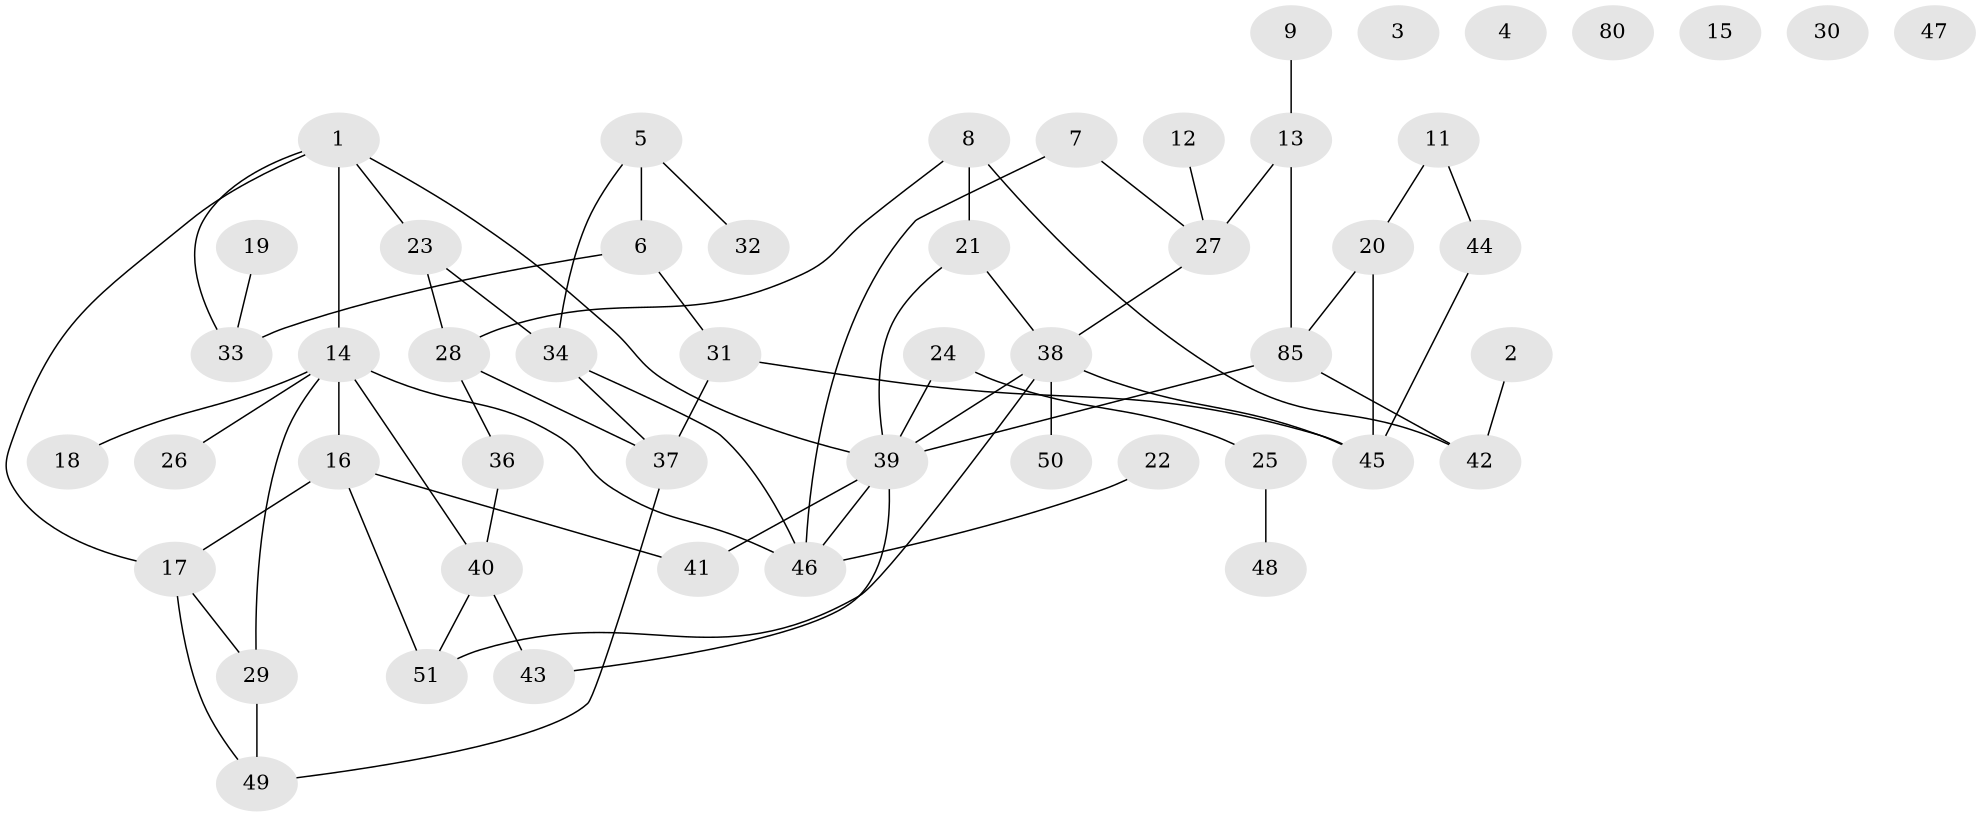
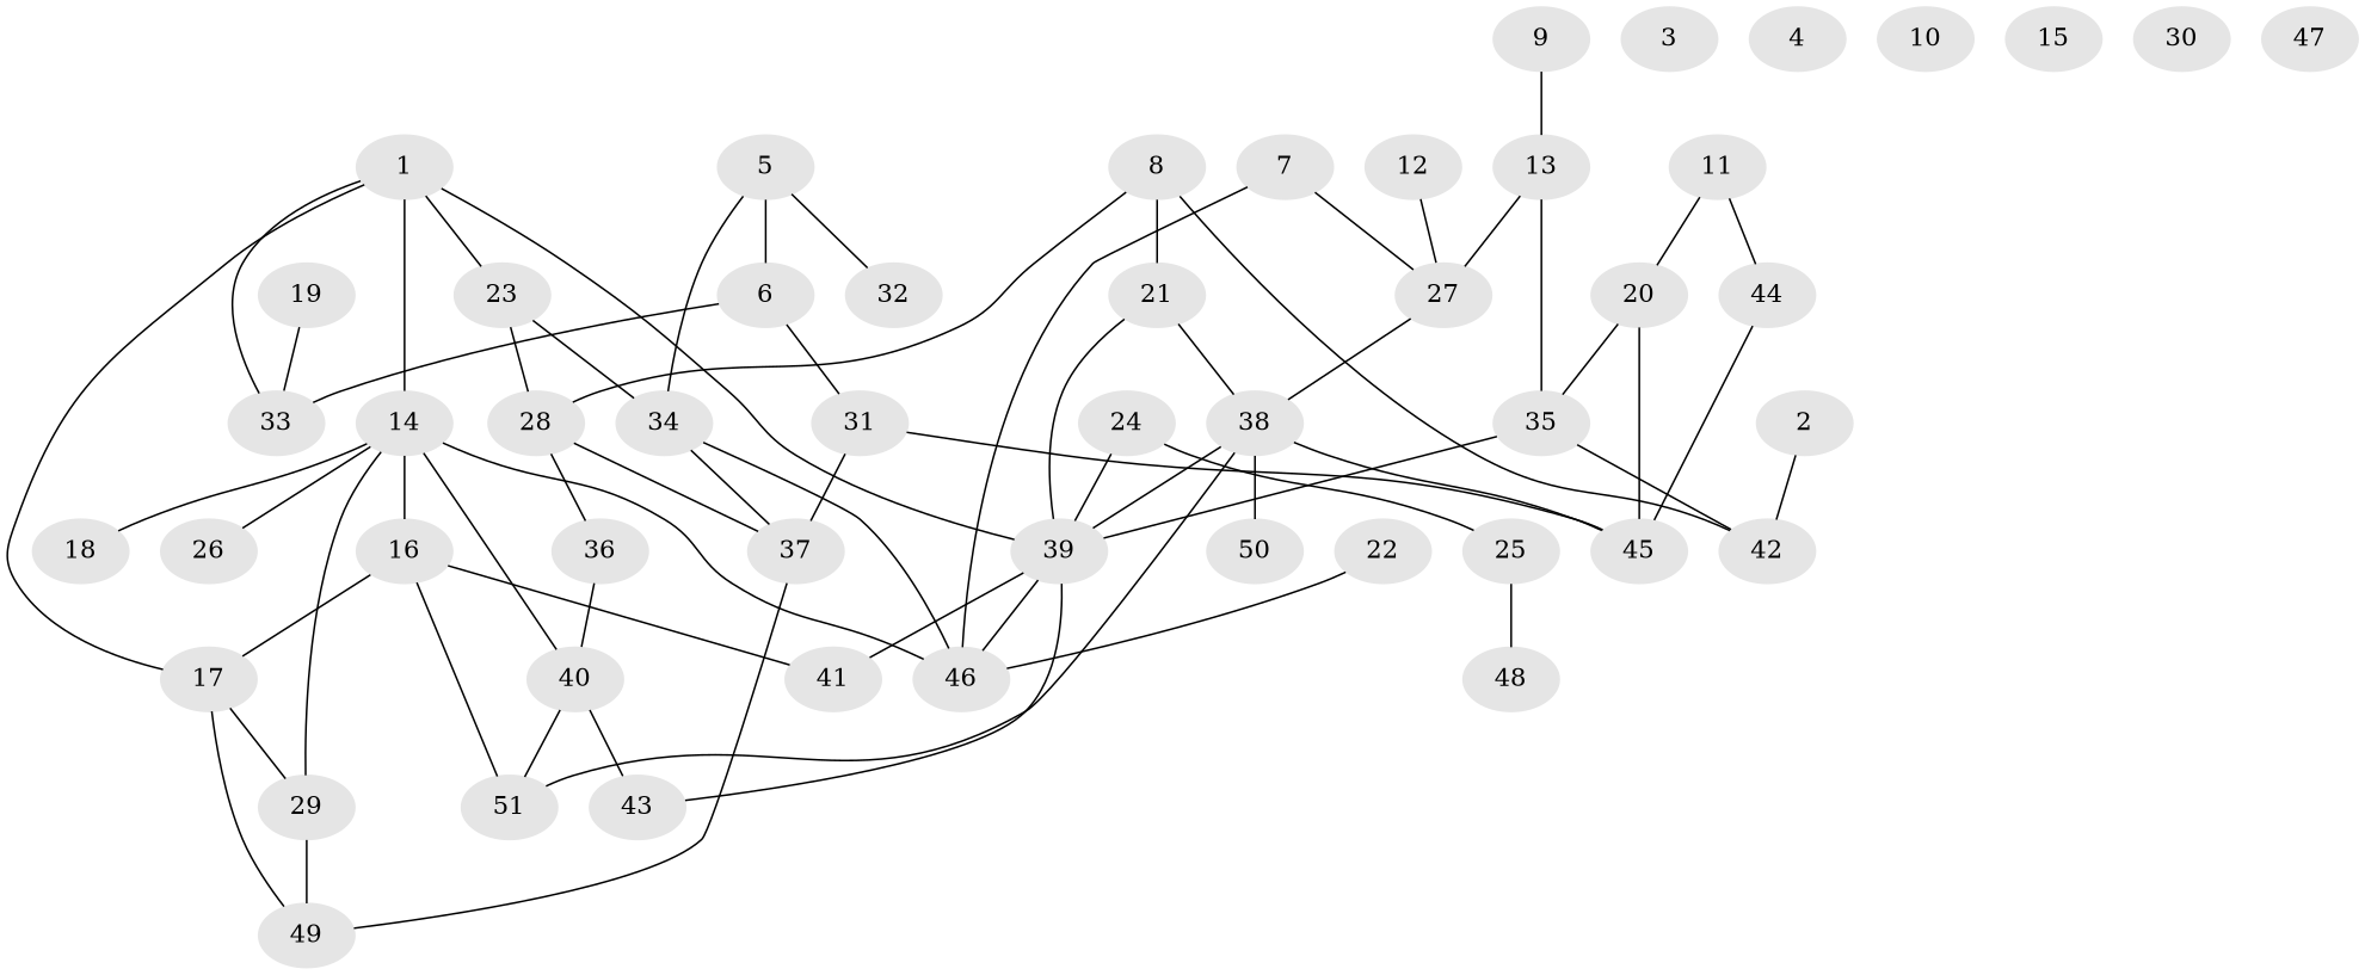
  graph {
    node [color=gray90 style=filled]
    1
    14
    17
    23
    33
    39
    46
    16
    18
    26
    29
    40
    49
    34
    28
    41
    43
    2
    42
    3
    4
    5
    6
    32
    31
    37
    45
    7
    27
    38
    8
    21
    36
    9
    13
-   35 [label=85]
-   10 [label=80]
+   35
+   10
    11
    20
    44
    12
    51
    15
    19
    50
    22
    24
    25
    48
    30
    47
    1 -- 14
    1 -- 17
    1 -- 23
    1 -- 33
    1 -- 39
    14 -- 46
    14 -- 16
    14 -- 18
    14 -- 26
    14 -- 29
    14 -- 40
    17 -- 29
    17 -- 49
    23 -- 34
    23 -- 28
    39 -- 46
    39 -- 41
    39 -- 43
    16 -- 17
    16 -- 41
    16 -- 51
    29 -- 49
    40 -- 43
    40 -- 51
    34 -- 46
    34 -- 37
    28 -- 37
    28 -- 36
    2 -- 42
    5 -- 34
    5 -- 6
    5 -- 32
    6 -- 33
    6 -- 31
    31 -- 37
    31 -- 45
    37 -- 49
    7 -- 46
    7 -- 27
    27 -- 38
    38 -- 39
    38 -- 45
    38 -- 51
    38 -- 50
    8 -- 28
    8 -- 42
    8 -- 21
    21 -- 39
    21 -- 38
    36 -- 40
    9 -- 13
    13 -- 27
    13 -- 35
    35 -- 39
    35 -- 42
    11 -- 20
    11 -- 44
    20 -- 45
    20 -- 35
    44 -- 45
    12 -- 27
    19 -- 33
    22 -- 46
    24 -- 39
    24 -- 25
    25 -- 48
  }
